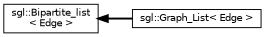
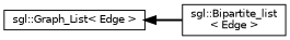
  digraph {
    rankdir=LR
    node [color=black fillcolor=white fontname=Helvetica fontsize=10 shape=record style=filled]
    n1 [height=0.2 label="sgl::Graph_List\< Edge \>" width=0.4]
    n2 [height=0.2 label="sgl::Bipartite_list\l\< Edge \>" width=0.4]
-   n2 -> n1 [color=black dir=back fontname=Helvetica fontsize=10 labelfontname=Helvetica labelfontsize=10 style=bold]
+   n1 -> n2 [color=black dir=back fontname=Helvetica fontsize=10 labelfontname=Helvetica labelfontsize=10 style=bold]
  }
